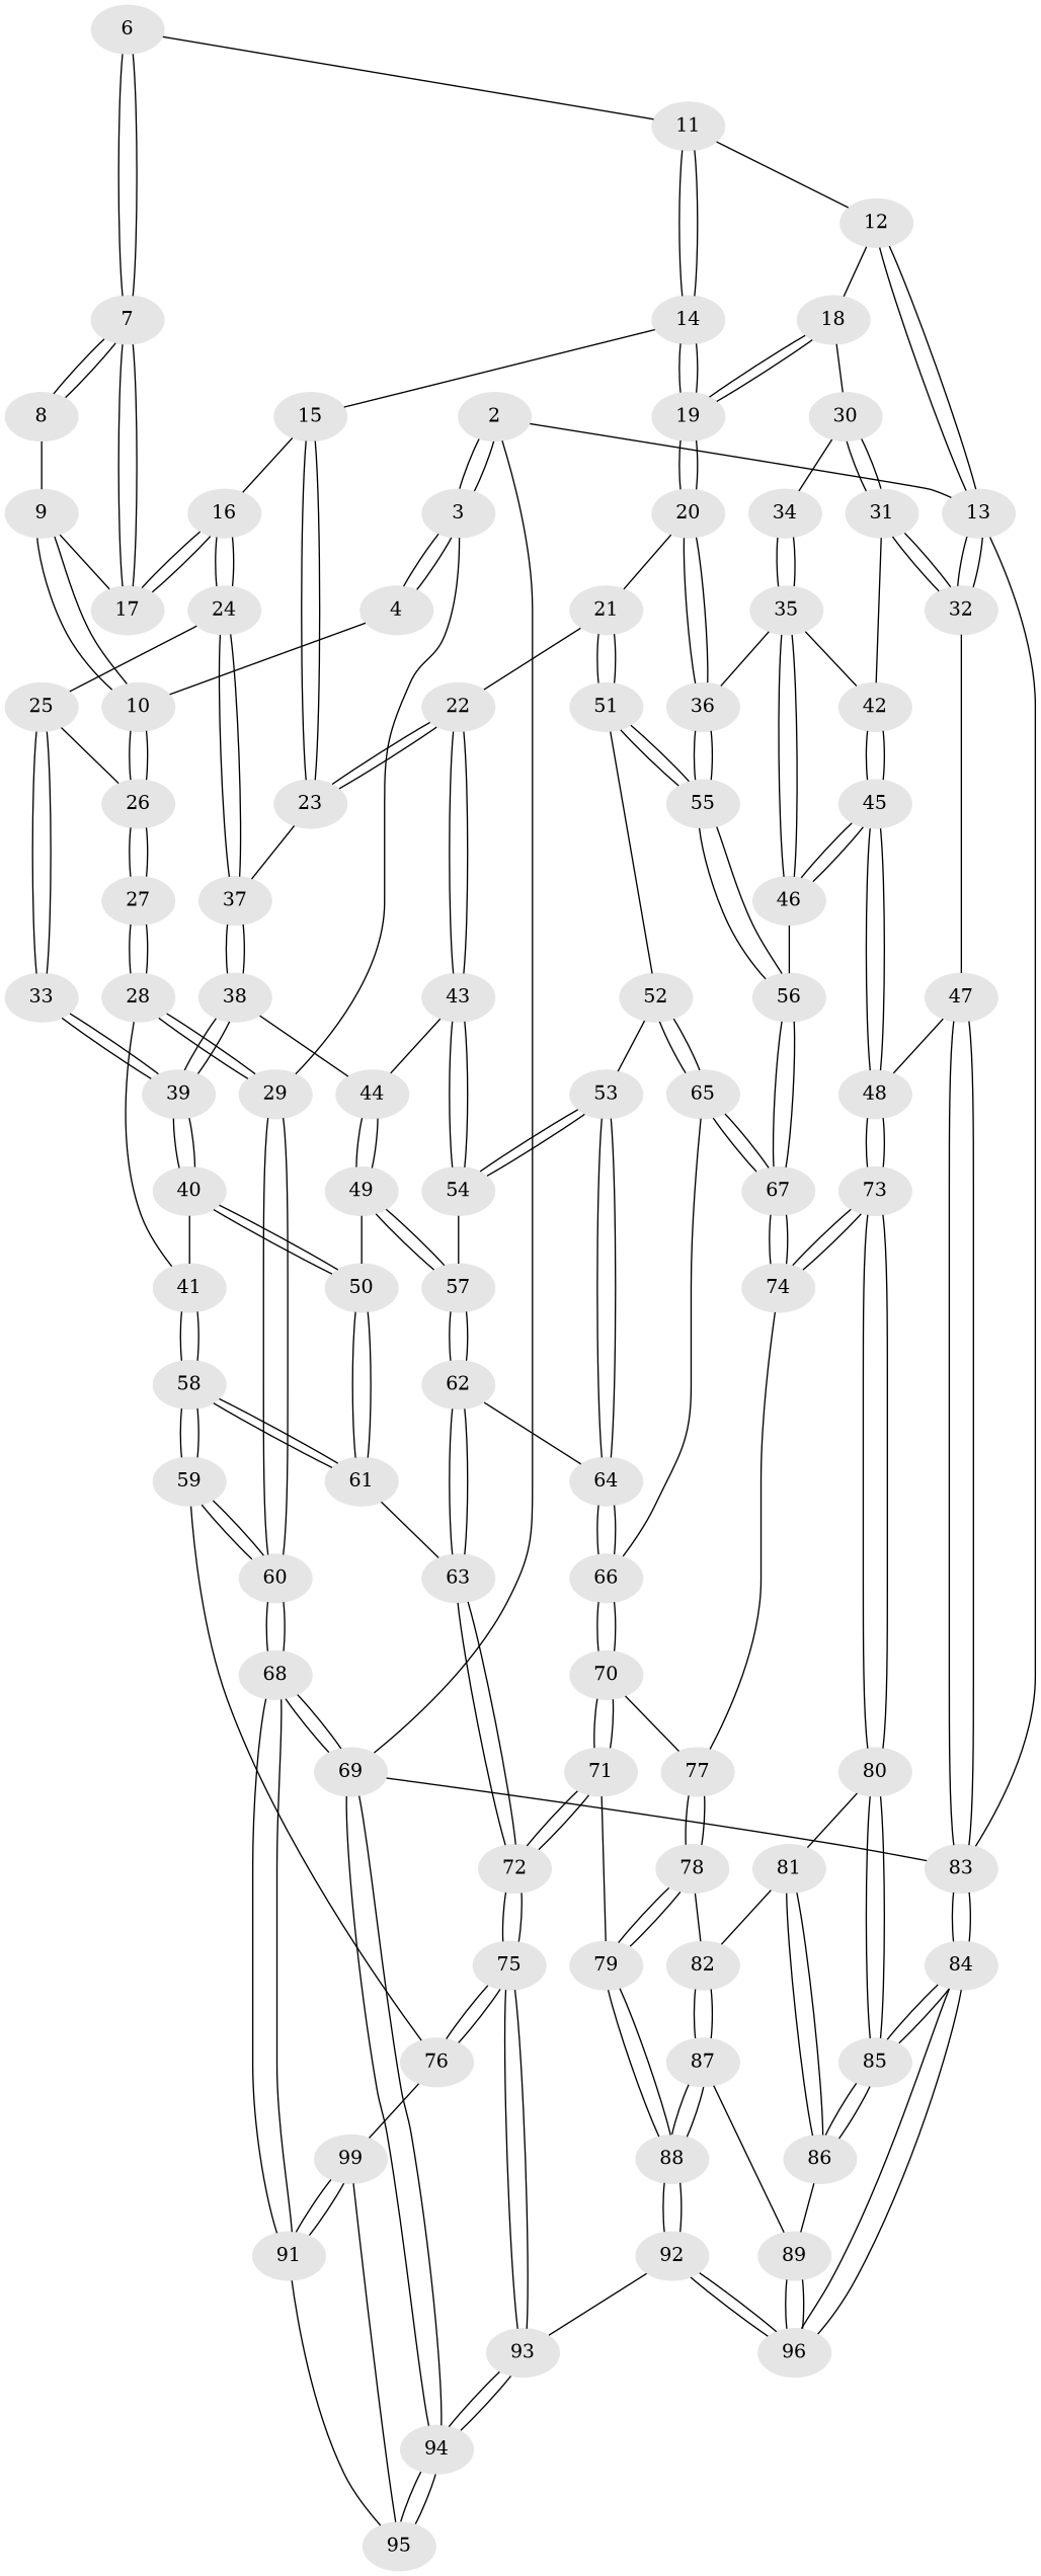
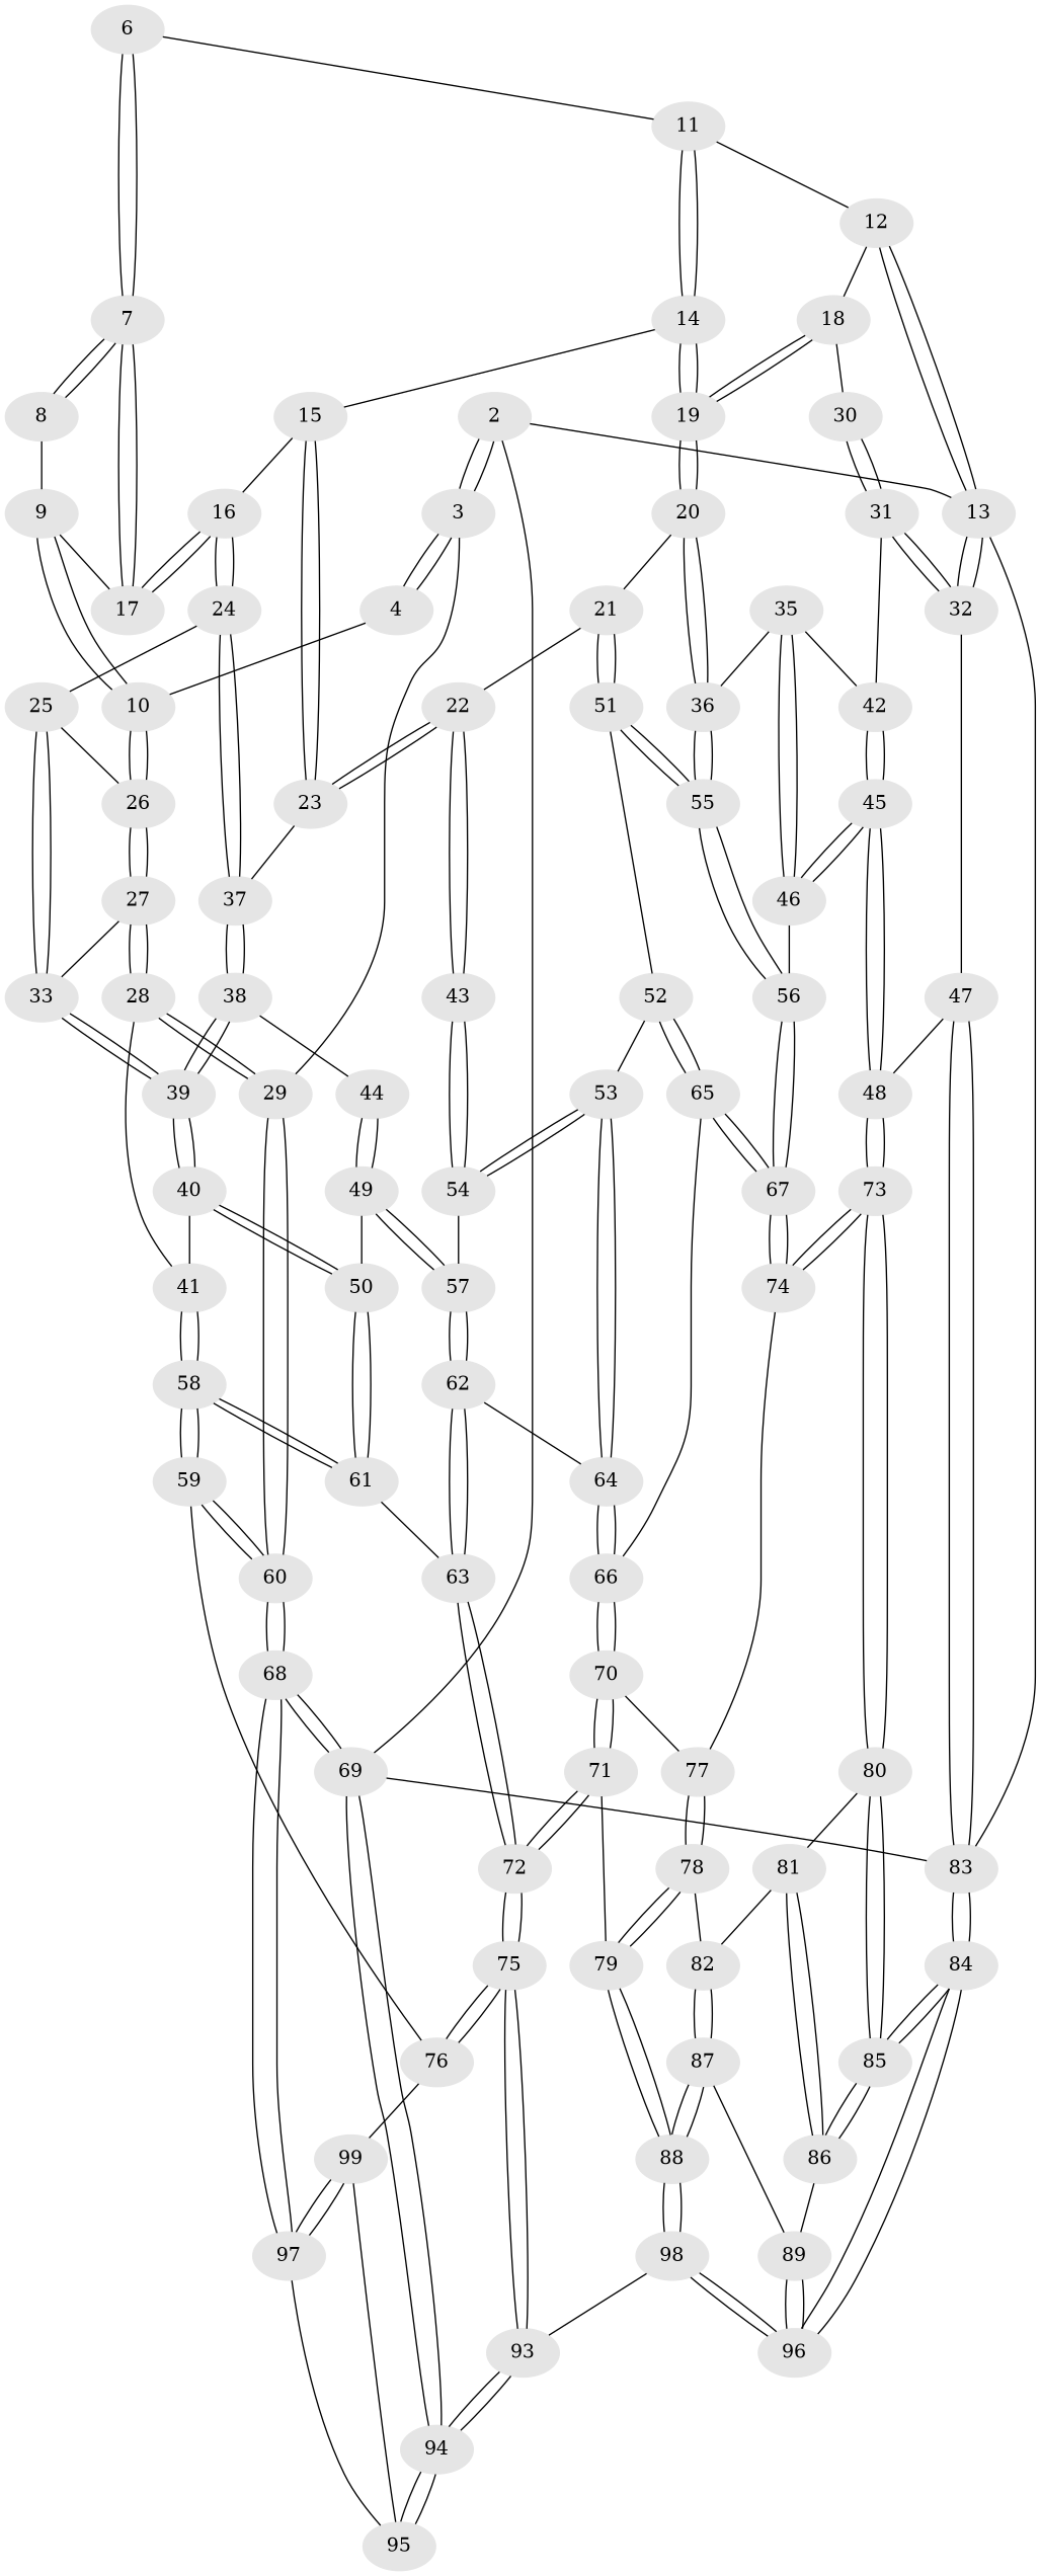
  graph {
    node [color=gray90 style=filled]
    2
    3
    13
    69
    6
    7
    11
    4
    29
    32
    83
    94
    10
    60
    26
    8
    9
    17
    12
    14
    27
    18
    15
    19
    30
    47
    84
    16
    23
    20
    24
    37
    25
    31
-   34
    21
    36
    22
    51
    55
    43
    52
    44
    54
    38
    33
    39
    28
    41
    58
    68
    42
    35
    45
    48
    40
    46
    56
    49
    50
    61
    59
    57
    73
    67
    74
    80
    62
    63
    53
    65
    64
    66
    76
    n75 [label=99]
-   91
+   91 [label=97]
    72
    75
    70
    71
    77
    95
    79
    78
    88
    93
    81
    85
    82
    87
-   92
+   92 [label=98]
    86
    89
    96
    2 -- 3
    2 -- 3
    2 -- 13
    2 -- 69
    3 -- 4
    3 -- 4
    3 -- 29
    13 -- 32
    13 -- 32
    13 -- 83
    69 -- 83
    69 -- 94
    69 -- 94
    6 -- 7
    6 -- 7
    6 -- 11
    7 -- 8
    7 -- 8
    7 -- 17
    7 -- 17
    11 -- 12
    11 -- 14
    11 -- 14
    4 -- 10
    29 -- 60
    29 -- 60
    32 -- 47
    83 -- 84
    83 -- 84
    94 -- 95
    94 -- 95
    10 -- 26
    10 -- 26
    60 -- 68
    60 -- 68
    26 -- 27
    26 -- 27
    8 -- 9
    9 -- 10
    9 -- 10
    9 -- 17
    12 -- 13
    12 -- 13
    12 -- 18
    14 -- 15
    14 -- 19
    14 -- 19
+   27 -- 33
    27 -- 28
    27 -- 28
    18 -- 19
    18 -- 19
    18 -- 30
    15 -- 16
    15 -- 23
    15 -- 23
    19 -- 20
    19 -- 20
    30 -- 31
    30 -- 31
-   30 -- 34
    47 -- 83
    47 -- 83
    47 -- 48
    84 -- 85
    84 -- 85
    84 -- 96
    84 -- 96
    16 -- 17
    16 -- 17
    16 -- 24
    16 -- 24
    23 -- 37
    20 -- 21
    20 -- 36
    20 -- 36
    24 -- 37
    24 -- 37
    24 -- 25
    37 -- 38
    37 -- 38
    25 -- 26
    25 -- 33
    25 -- 33
    31 -- 32
    31 -- 32
    31 -- 42
-   34 -- 35
-   34 -- 35
    21 -- 22
    21 -- 51
    21 -- 51
    36 -- 55
    36 -- 55
    22 -- 23
    22 -- 23
    22 -- 43
    22 -- 43
    51 -- 55
    51 -- 55
    51 -- 52
    55 -- 56
    55 -- 56
-   43 -- 44
    43 -- 54
    43 -- 54
    52 -- 53
    52 -- 65
    52 -- 65
    44 -- 49
    44 -- 49
    54 -- 57
    38 -- 44
    38 -- 39
    38 -- 39
    33 -- 39
    33 -- 39
    39 -- 40
    39 -- 40
    28 -- 29
    28 -- 29
    28 -- 41
    41 -- 58
    41 -- 58
    58 -- 61
    58 -- 61
    58 -- 59
    58 -- 59
    68 -- 69
    68 -- 69
    68 -- 91
    68 -- 91
    42 -- 45
    42 -- 45
    35 -- 36
    35 -- 42
    35 -- 46
    35 -- 46
    45 -- 48
    45 -- 48
    45 -- 46
    45 -- 46
    48 -- 73
    48 -- 73
    40 -- 41
    40 -- 50
    40 -- 50
    46 -- 56
    56 -- 67
    56 -- 67
    49 -- 50
    49 -- 57
    49 -- 57
    50 -- 61
    50 -- 61
    61 -- 63
    59 -- 60
    59 -- 60
    59 -- 76
    57 -- 62
    57 -- 62
    73 -- 74
    73 -- 74
    73 -- 80
    73 -- 80
    67 -- 74
    67 -- 74
    74 -- 77
    80 -- 81
    80 -- 85
    80 -- 85
    62 -- 63
    62 -- 63
    62 -- 64
    63 -- 72
    63 -- 72
    53 -- 54
    53 -- 54
    53 -- 64
    53 -- 64
    65 -- 67
    65 -- 67
    65 -- 66
    64 -- 66
    64 -- 66
    66 -- 70
    66 -- 70
    76 -- n75
    n75 -- 91
    n75 -- 91
    n75 -- 95
    91 -- 95
    72 -- 75
    72 -- 75
    75 -- 76
    75 -- 76
    75 -- 93
    75 -- 93
    70 -- 71
    70 -- 71
    70 -- 77
    71 -- 72
    71 -- 72
    71 -- 79
    77 -- 78
    77 -- 78
    79 -- 88
    79 -- 88
    78 -- 79
    78 -- 79
    78 -- 82
    88 -- 92
    88 -- 92
    93 -- 94
    93 -- 94
    81 -- 82
    81 -- 86
    81 -- 86
    85 -- 86
    85 -- 86
    82 -- 87
    82 -- 87
    87 -- 88
    87 -- 88
    87 -- 89
    92 -- 93
    92 -- 96
    92 -- 96
    86 -- 89
    89 -- 96
    89 -- 96
  }
